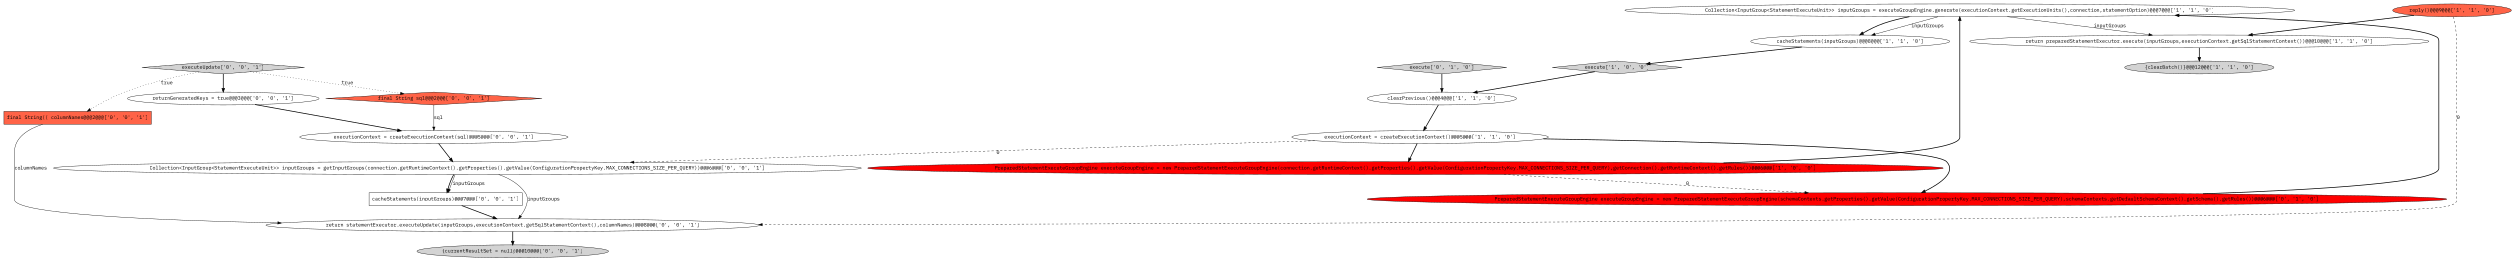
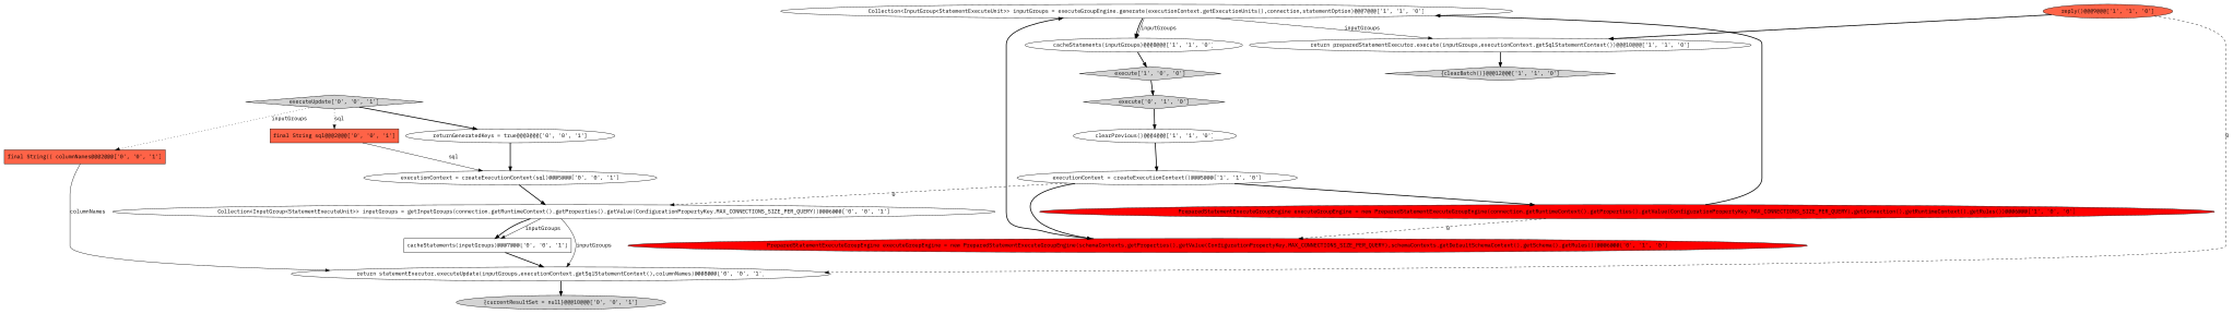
  digraph {
    fontname="IBM Plex Mono"
    node [fillcolor=white fontname="IBM Plex Mono" shape=ellipse style=filled]
    edge [fontname="IBM Plex Mono" style=bold]
-   n1 [fillcolor=tomato label="final String sql@@@2@@@['0', '0', '1']" shape=diamond]
+   n1 [fillcolor=tomato label="final String sql@@@2@@@['0', '0', '1']" shape=box]
    n2 [label="executionContext = createExecutionContext(sql)@@@5@@@['0', '0', '1']"]
    n3 [label="Collection<InputGroup<StatementExecuteUnit>> inputGroups = getInputGroups(connection.getRuntimeContext().getProperties().getValue(ConfigurationPropertyKey.MAX_CONNECTIONS_SIZE_PER_QUERY))@@@6@@@['0', '0', '1']"]
    n4 [fillcolor=red label="PreparedStatementExecuteGroupEngine executeGroupEngine = new PreparedStatementExecuteGroupEngine(connection.getRuntimeContext().getProperties().getValue(ConfigurationPropertyKey.MAX_CONNECTIONS_SIZE_PER_QUERY),getConnection().getRuntimeContext().getRules())@@@6@@@['1', '0', '0']"]
    n5 [fillcolor=red label="PreparedStatementExecuteGroupEngine executeGroupEngine = new PreparedStatementExecuteGroupEngine(schemaContexts.getProperties().getValue(ConfigurationPropertyKey.MAX_CONNECTIONS_SIZE_PER_QUERY),schemaContexts.getDefaultSchemaContext().getSchema().getRules())@@@6@@@['0', '1', '0']"]
    n6 [label="Collection<InputGroup<StatementExecuteUnit>> inputGroups = executeGroupEngine.generate(executionContext.getExecutionUnits(),connection,statementOption)@@@7@@@['1', '1', '0']"]
    n7 [label="return preparedStatementExecutor.execute(inputGroups,executionContext.getSqlStatementContext())@@@10@@@['1', '1', '0']"]
    n8 [label="cacheStatements(inputGroups)@@@8@@@['1', '1', '0']"]
    n9 [fillcolor=lightgray label="execute['1', '0', '0']" shape=diamond]
    n10 [label="clearPrevious()@@@4@@@['1', '1', '0']"]
    n11 [label="executionContext = createExecutionContext()@@@5@@@['1', '1', '0']"]
    n12 [fillcolor=lightgray label="execute['0', '1', '0']" shape=diamond]
    n13 [label="returnGeneratedKeys = true@@@3@@@['0', '0', '1']"]
    n14 [fillcolor=tomato label="final String(( columnNames@@@2@@@['0', '0', '1']" shape=box]
    n15 [label="return statementExecutor.executeUpdate(inputGroups,executionContext.getSqlStatementContext(),columnNames)@@@8@@@['0', '0', '1']"]
    n16 [fillcolor=lightgray label="{currentResultSet = null}@@@10@@@['0', '0', '1']"]
    n17 [label="cacheStatements(inputGroups)@@@7@@@['0', '0', '1']" shape=box]
-   n18 [fillcolor=lightgray label="{clearBatch()}@@@12@@@['1', '1', '0']"]
+   n18 [fillcolor=lightgray label="{clearBatch()}@@@12@@@['1', '1', '0']" shape=diamond]
    n19 [fillcolor=lightgray label="executeUpdate['0', '0', '1']" shape=diamond]
    n20 [fillcolor=tomato label="reply()@@@9@@@['1', '1', '0']"]
    n1 -> n2 [label=sql style=solid]
    n2 -> n3
    n3 -> n15 [label=inputGroups style=solid]
    n3 -> n17
    n3 -> n17 [label=inputGroups style=solid]
    n4 -> n5 [label=0 style=dashed]
    n4 -> n6
    n5 -> n6
    n6 -> n7 [label=inputGroups style=solid]
    n6 -> n8
    n6 -> n8 [label=inputGroups style=solid]
    n7 -> n18
    n8 -> n9
-   n9 -> n10
+   n9 -> n12
    n10 -> n11
    n11 -> n3 [label=0 style=dashed]
    n11 -> n4
    n11 -> n5
    n12 -> n10
    n13 -> n2
    n14 -> n15 [label=columnNames style=solid]
    n15 -> n16
    n17 -> n15
-   n19 -> n1 [label=true style=dotted]
+   n19 -> n1 [label=sql style=dotted]
    n19 -> n13
-   n19 -> n14 [label=true style=dotted]
+   n19 -> n14 [label=inputGroups style=dotted]
    n20 -> n7
    n20 -> n15 [label=0 style=dashed]
  }
